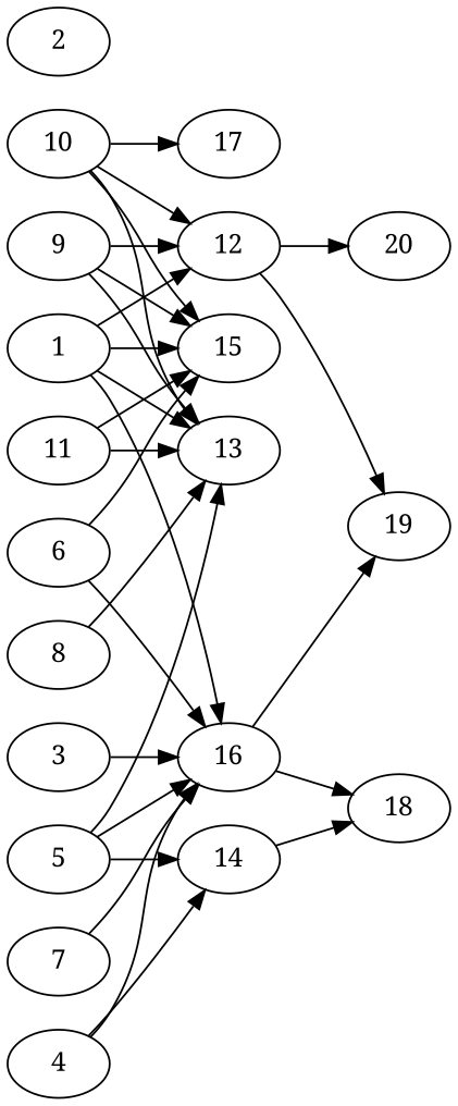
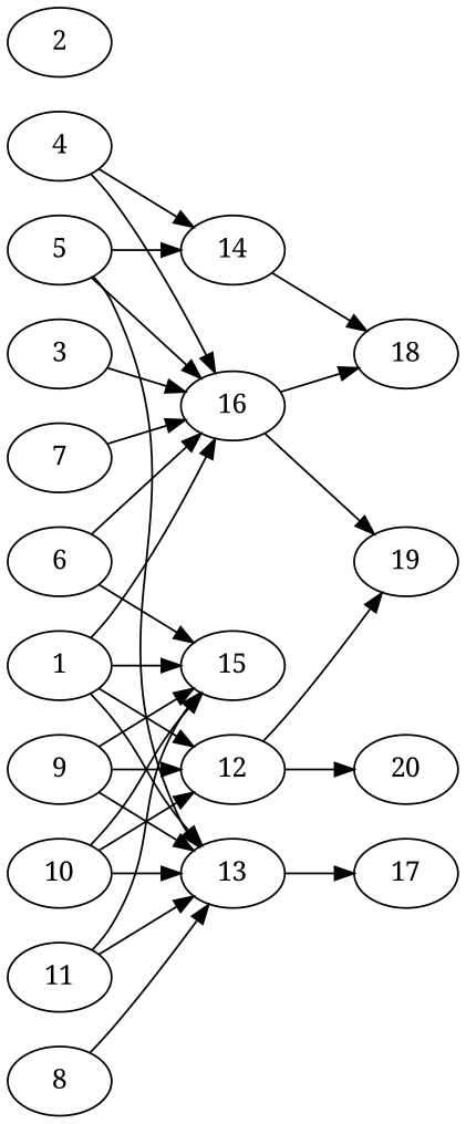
  digraph {
    fontname="Noto Serif"
    rankdir=LR
    node [alpha=0.08 fontname="Noto Serif"]
    edge [fontname="Noto Serif"]
    1 [alpha=0.10 expect_size=36187136]
    12 [expect_size=14723072]
    13 [expect_size=16269312]
    15 [alpha=0.17 expect_size=39074816]
    16 [alpha=0.15 expect_size=51942400]
    19 [alpha=0.02 expect_size=11198464]
    20 [alpha=0.06 expect_size=45987840]
    17 [alpha=0.17 expect_size=14804992]
    18 [alpha=0.18 expect_size=15887360]
    2 [alpha=0.01 expect_size=44468224]
    3 [alpha=0.19 expect_size=12583936]
    4 [alpha=0.11 expect_size=19290112]
    14 [alpha=0.01 expect_size=12919808]
    5 [alpha=0.05 expect_size=34603008]
    6 [alpha=0.04 expect_size=43523072]
    7 [alpha=0.00 expect_size=41314304]
    8 [alpha=0.18 expect_size=35128320]
    9 [alpha=0.15 expect_size=48756736]
    10 [alpha=0.19 expect_size=46897152]
    11 [alpha=0.05 expect_size=38468608]
    1 -> 12
    1 -> 13
    1 -> 15
    1 -> 16
    12 -> 19
    12 -> 20
-   10 -> 17
+   13 -> 17
    16 -> 19
    16 -> 18
    3 -> 16
    4 -> 16
    4 -> 14
    14 -> 18
    5 -> 13
    5 -> 16
    5 -> 14
    6 -> 15
    6 -> 16
    7 -> 16
    8 -> 13
    9 -> 12
    9 -> 13
    9 -> 15
    10 -> 12
    10 -> 13
    10 -> 15
    11 -> 13
    11 -> 15
  }
